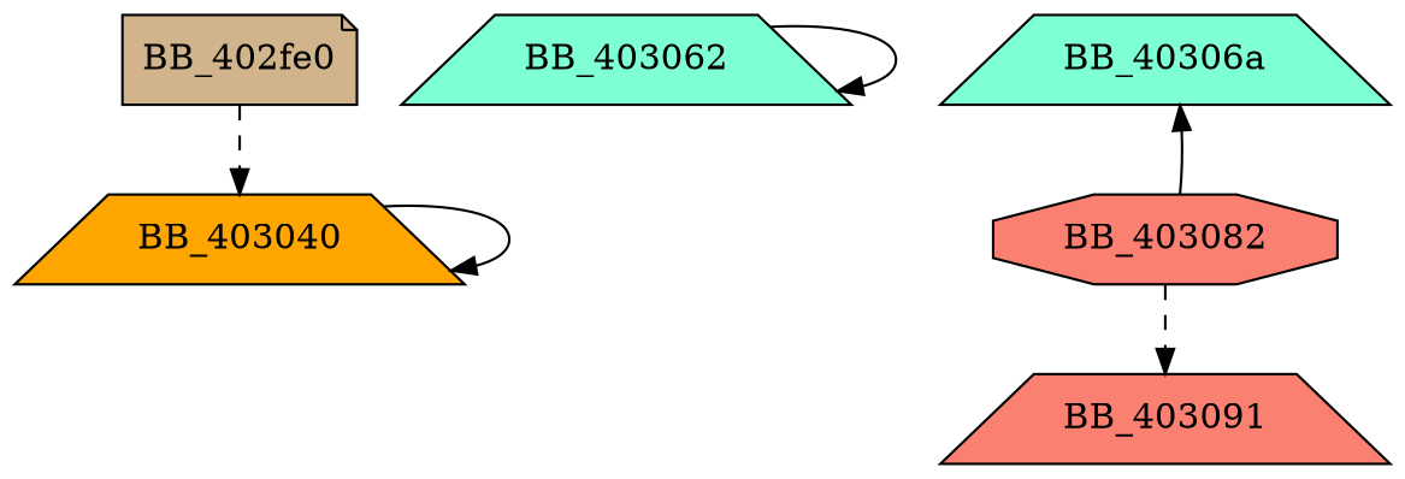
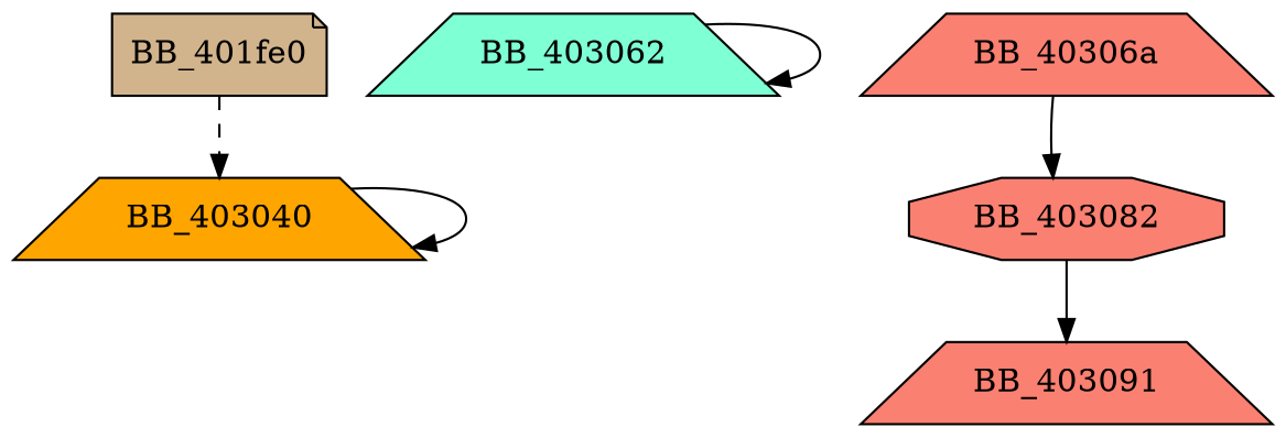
  digraph {
    node [fillcolor=aquamarine shape=trapezium style=filled]
    edge [style=solid]
-   BB_402fe0 [fillcolor=tan shape=note]
+   BB_402fe0 [fillcolor=tan shape=note label=BB_401fe0]
    BB_403040 [fillcolor=orange]
    BB_403062
-   BB_40306a
+   BB_40306a [fillcolor=salmon]
    BB_403082 [fillcolor=salmon shape=octagon]
    BB_403091 [fillcolor=salmon]
    BB_402fe0 -> BB_403040 [style=dashed]
    BB_403040 -> BB_403040
    BB_403062 -> BB_403062
-   BB_403082 -> BB_40306a
-   BB_403082 -> BB_403091 [style=dashed]
+   BB_40306a -> BB_403082
+   BB_403082 -> BB_403091
  }
